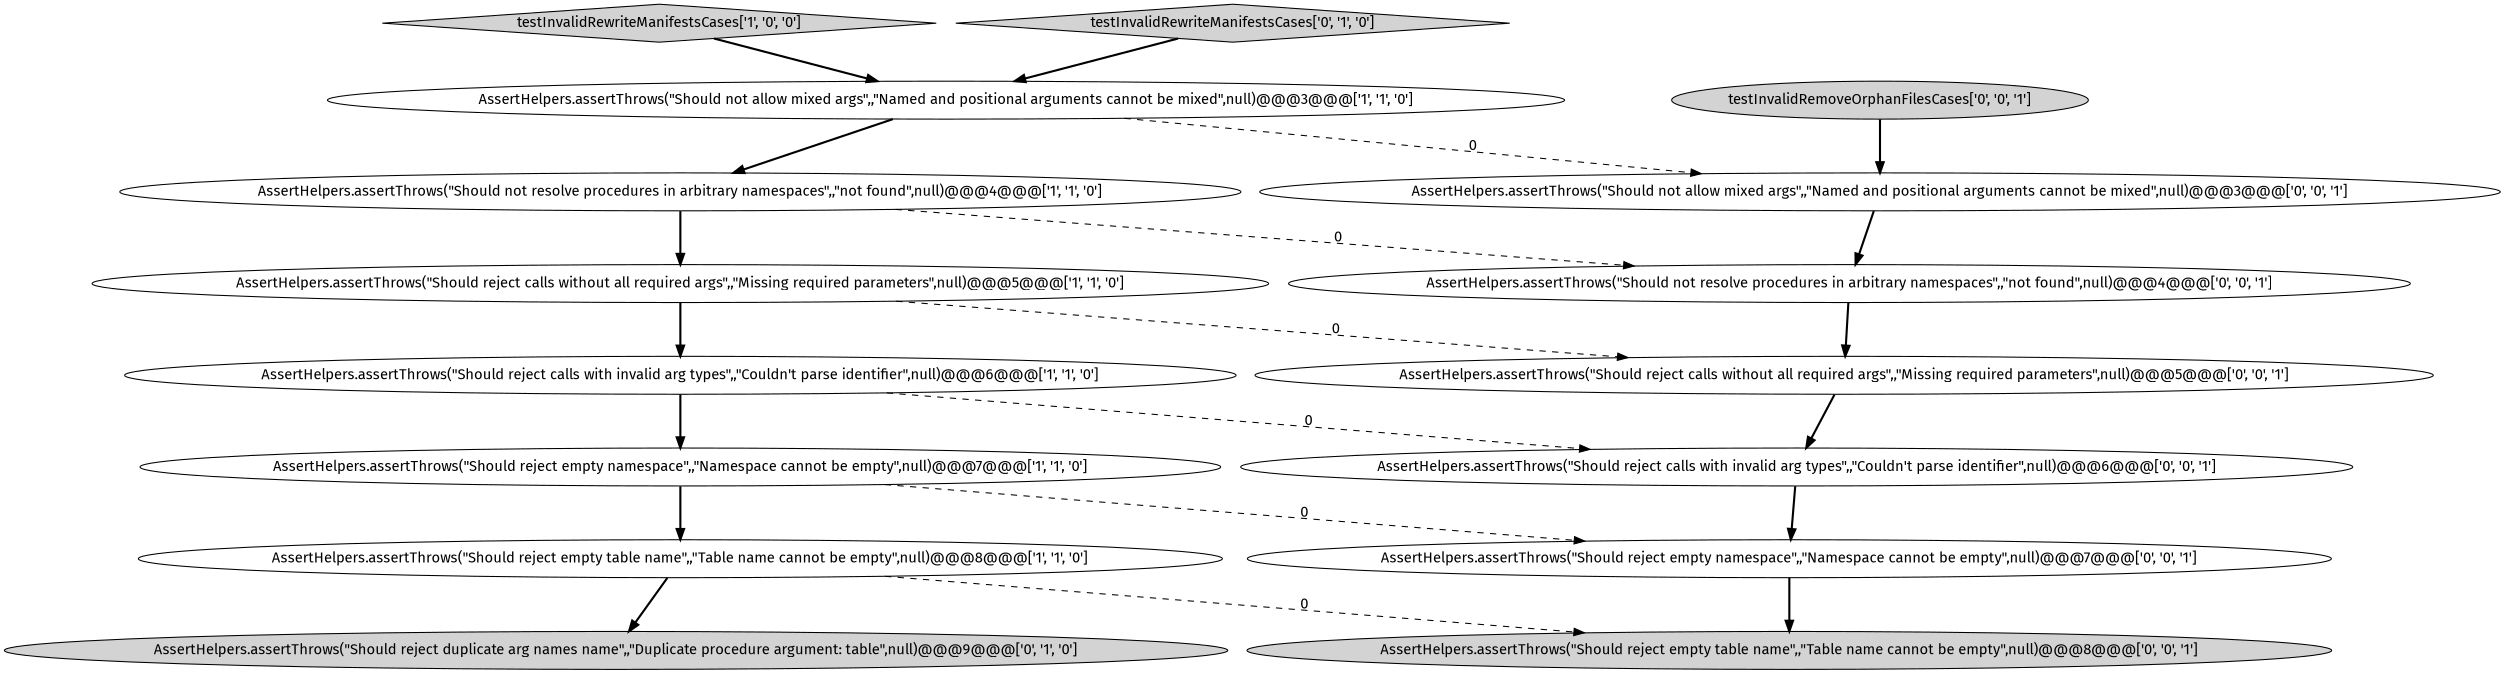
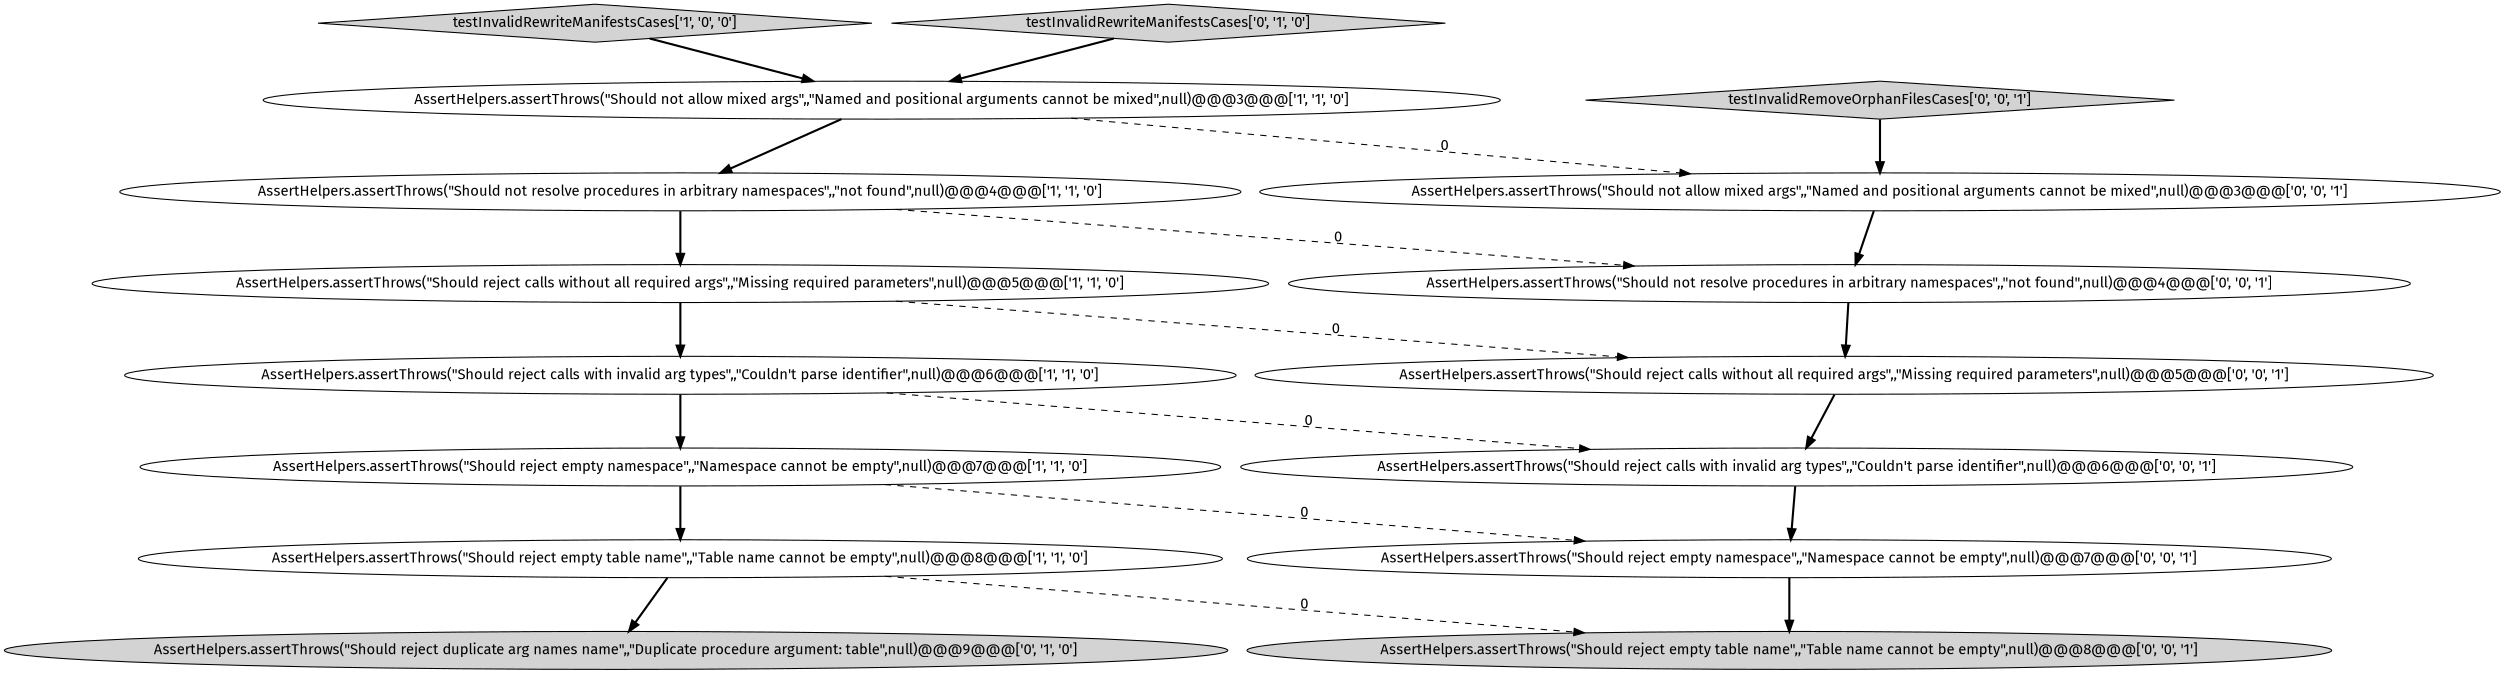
  digraph {
    fontname="Fira Sans"
    node [fillcolor=white shape=ellipse style=filled fontname="Fira Sans"]
    edge [style=bold fontname="Fira Sans"]
    n1 [fillcolor=lightgray label="testInvalidRewriteManifestsCases['1', '0', '0']" shape=diamond]
    n2 [label="AssertHelpers.assertThrows(\"Should not allow mixed args\",,\"Named and positional arguments cannot be mixed\",null)@@@3@@@['1', '1', '0']"]
    n3 [label="AssertHelpers.assertThrows(\"Should reject calls without all required args\",,\"Missing required parameters\",null)@@@5@@@['1', '1', '0']"]
    n4 [label="AssertHelpers.assertThrows(\"Should reject calls with invalid arg types\",,\"Couldn't parse identifier\",null)@@@6@@@['1', '1', '0']"]
    n5 [label="AssertHelpers.assertThrows(\"Should reject calls without all required args\",,\"Missing required parameters\",null)@@@5@@@['0', '0', '1']"]
    n6 [label="AssertHelpers.assertThrows(\"Should reject empty table name\",,\"Table name cannot be empty\",null)@@@8@@@['1', '1', '0']"]
    n7 [fillcolor=lightgray label="AssertHelpers.assertThrows(\"Should reject duplicate arg names name\",,\"Duplicate procedure argument: table\",null)@@@9@@@['0', '1', '0']"]
    n8 [fillcolor=lightgray label="AssertHelpers.assertThrows(\"Should reject empty table name\",,\"Table name cannot be empty\",null)@@@8@@@['0', '0', '1']"]
    n9 [label="AssertHelpers.assertThrows(\"Should reject empty namespace\",,\"Namespace cannot be empty\",null)@@@7@@@['1', '1', '0']"]
    n10 [label="AssertHelpers.assertThrows(\"Should reject calls with invalid arg types\",,\"Couldn't parse identifier\",null)@@@6@@@['0', '0', '1']"]
    n11 [fillcolor=lightgray label="testInvalidRewriteManifestsCases['0', '1', '0']" shape=diamond]
    n12 [label="AssertHelpers.assertThrows(\"Should not allow mixed args\",,\"Named and positional arguments cannot be mixed\",null)@@@3@@@['0', '0', '1']"]
    n13 [label="AssertHelpers.assertThrows(\"Should not resolve procedures in arbitrary namespaces\",,\"not found\",null)@@@4@@@['0', '0', '1']"]
-   n14 [fillcolor=lightgray label="testInvalidRemoveOrphanFilesCases['0', '0', '1']"]
+   n14 [fillcolor=lightgray label="testInvalidRemoveOrphanFilesCases['0', '0', '1']" shape=diamond]
    n15 [label="AssertHelpers.assertThrows(\"Should reject empty namespace\",,\"Namespace cannot be empty\",null)@@@7@@@['0', '0', '1']"]
    n16 [label="AssertHelpers.assertThrows(\"Should not resolve procedures in arbitrary namespaces\",,\"not found\",null)@@@4@@@['1', '1', '0']"]
    n1 -> n2
    n2 -> n12 [label=0 style=dashed]
    n2 -> n16
    n3 -> n4
    n3 -> n5 [label=0 style=dashed]
    n4 -> n9
    n4 -> n10 [label=0 style=dashed]
    n5 -> n10
    n6 -> n7
    n6 -> n8 [label=0 style=dashed]
    n9 -> n6
    n9 -> n15 [label=0 style=dashed]
    n10 -> n15
    n11 -> n2
    n12 -> n13
    n13 -> n5
    n14 -> n12
    n15 -> n8
    n16 -> n3
    n16 -> n13 [label=0 style=dashed]
  }
